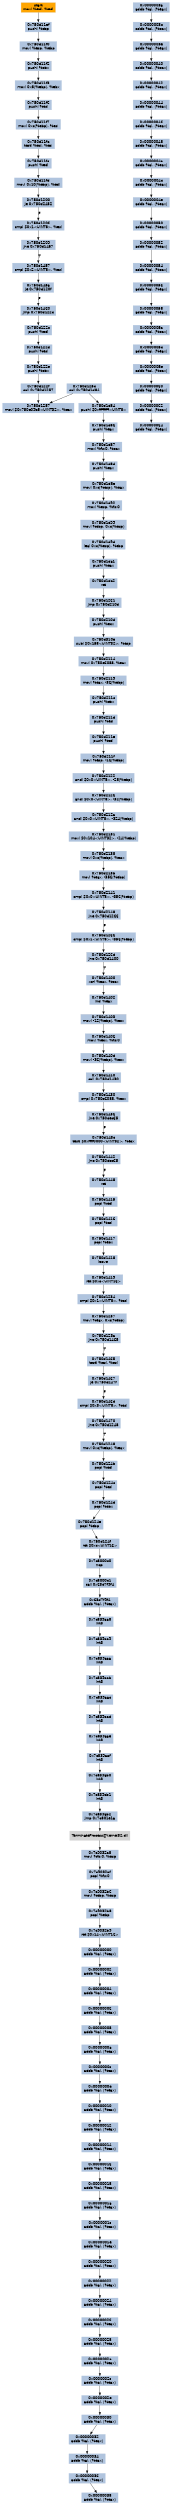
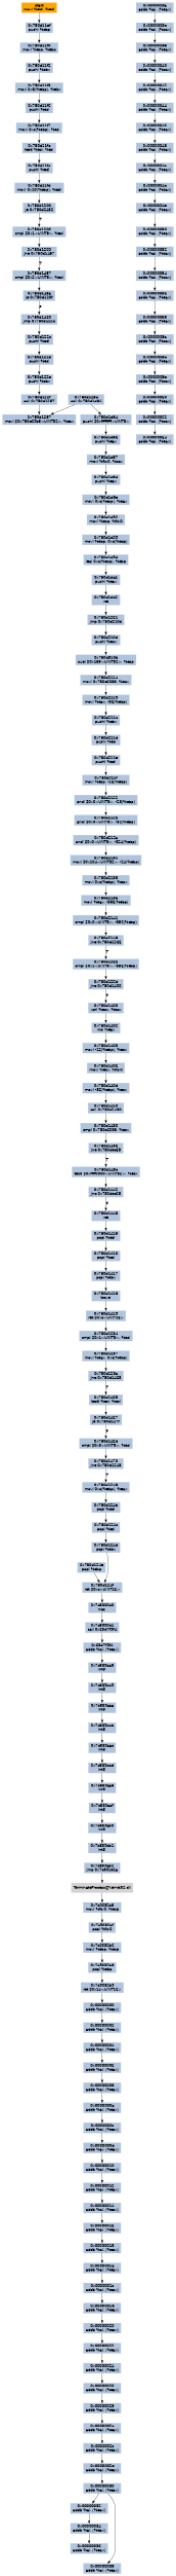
  digraph {
    fontname="DejaVu Sans"
    node [color=lightsteelblue fillcolor=lightsteelblue fontname="DejaVu Sans" shape=rectangle style=filled]
    edge [color="#000000" fontname="DejaVu Sans"]
    n1 [color=lightgrey fillcolor=orange label="start\nmovl %edi, %edi"]
    n2 [label="0x750d11ef\npushl %ebp"]
    n3 [label="0x750d11f0\nmovl %esp, %ebp"]
    n4 [color=lightgrey label="0x750d11f2\npushl %ebx"]
    n5 [label="0x750d11f3\nmovl 0x8(%ebp), %ebx"]
    n6 [label="0x750d11f6\npushl %esi"]
    n7 [label="0x750d11f7\nmovl 0xc(%ebp), %esi"]
    n8 [label="0x750d11fa\ntestl %esi, %esi"]
    n9 [label="0x750d11fc\npushl %edi"]
    n10 [label="0x750d11fd\nmovl 0x10(%ebp), %edi"]
    n11 [label="0x750d1200\nje 0x750d2452"]
    n12 [label="0x750d1206\ncmpl $0x1<UINT8>, %esi"]
    n13 [label="0x750d1209\njne 0x750d1457"]
    n14 [label="0x750d1457\ncmpl $0x2<UINT8>, %esi"]
    n15 [label="0x750d145a\nje 0x750d120f"]
    n16 [label="0x750d1460\njmp 0x750d122c"]
    n17 [label="0x750d122c\npushl %edi"]
    n18 [label="0x750d122d\npushl %esi"]
    n19 [label="0x750d122e\npushl %ebx"]
    n20 [label="0x750d122f\ncall 0x750d1257"]
    n21 [label="0x750d1257\nmovl $0x750e09b5<UINT32>, %eax"]
    n22 [label="0x750d125c\ncall 0x750d1d84"]
    n23 [label="0x750d1d84\npushl $0xffffffff<UINT8>"]
    n24 [label="0x750d1d86\npushl %eax"]
    n25 [label="0x750d1d87\nmovl %fs:0, %eax"]
    n26 [label="0x750d1d8d\npushl %eax"]
    n27 [label="0x750d1d8e\nmovl 0xc(%esp), %eax"]
    n28 [label="0x750d1d92\nmovl %esp, %fs:0"]
    n29 [label="0x750d1d99\nmovl %ebp, 0xc(%esp)"]
    n30 [label="0x750d1d9d\nleal 0xc(%esp), %ebp"]
    n31 [label="0x750d1da1\npushl %eax"]
    n32 [label="0x750d1da2\nret"]
    n33 [label="0x750d1261\njmp 0x750d210d"]
    n34 [label="0x750d210d\npushl %ecx"]
    n35 [label="0x750d310e\nsubl $0x158<UINT32>, %esp"]
    n36 [label="0x750d2114\nmovl 0x750e6088, %eax"]
    n37 [label="0x750d2119\nmovl %eax, -36(%ebp)"]
    n38 [label="0x750d211c\npushl %ebx"]
    n39 [label="0x750d211d\npushl %esi"]
    n40 [label="0x750d211e\npushl %edi"]
    n41 [label="0x750d211f\nmovl %esp, -16(%ebp)"]
    n42 [label="0x750d2122\nandl $0x0<UINT8>, -28(%ebp)"]
    n43 [label="0x750d2126\nandl $0x0<UINT8>, -32(%ebp)"]
    n44 [label="0x750d212a\nandl $0x0<UINT8>, -324(%ebp)"]
    n45 [label="0x750d2131\nmovl $0x104<UINT32>, -24(%ebp)"]
    n46 [label="0x750d2138\nmovl 0xc(%ebp), %eax"]
    n47 [label="0x750d213b\nmovl %eax, -356(%ebp)"]
    n48 [label="0x750d2141\ncmpl $0x0<UINT8>, -356(%ebp)"]
    n49 [label="0x750d2148\njne 0x750d1266"]
    n50 [label="0x750d1266\ncmpl $0x1<UINT8>, -356(%ebp)"]
    n51 [color=lightgrey label="0x750d126d\njne 0x750d1400"]
    n52 [label="0x750d1400\nxorl %eax, %eax"]
    n53 [label="0x750d1402\nincl %eax"]
    n54 [color=lightgrey label="0x750d1403\nmovl -12(%ebp), %ecx"]
    n55 [label="0x750d1406\nmovl %ecx, %fs:0"]
    n56 [label="0x750d140d\nmovl -36(%ebp), %ecx"]
    n57 [label="0x750d1410\ncall 0x750d1430"]
    n58 [label="0x750d1430\ncmpl 0x750e6088, %ecx"]
    n59 [label="0x750d1436\njne 0x750dec65"]
    n60 [label="0x750d143c\ntestl $0xffff0000<UINT32>, %ecx"]
    n61 [label="0x750d1442\njne 0x750dec65"]
    n62 [label="0x750d1448\nret"]
    n63 [label="0x750d1415\npopl %edi"]
    n64 [label="0x750d1416\npopl %esi"]
    n65 [label="0x750d1417\npopl %ebx"]
    n66 [label="0x750d1418\nleave "]
    n67 [label="0x750d1419\nret $0xc<UINT16>"]
    n68 [label="0x750d1234\ncmpl $0x1<UINT8>, %esi"]
    n69 [label="0x750d1237\nmovl %eax, 0xc(%ebp)"]
    n70 [label="0x750d123a\njne 0x750d1465"]
    n71 [label="0x750d1465\ntestl %esi, %esi"]
    n72 [label="0x750d1467\nje 0x750d247f"]
    n73 [label="0x750d146d\ncmpl $0x3<UINT8>, %esi"]
    n74 [label="0x750d1470\njne 0x750d1248"]
    n75 [label="0x750d1248\nmovl 0xc(%ebp), %eax"]
    n76 [label="0x750d124b\npopl %edi"]
    n77 [label="0x750d124c\npopl %esi"]
    n78 [label="0x750d124d\npopl %ebx"]
    n79 [label="0x750d124e\npopl %ebp"]
    n80 [label="0x750d124f\nret $0xc<UINT16>"]
    n81 [label="0x7c8000c0\nnop "]
    n82 [label="0x7c8000c1\ncall 0x63d7f9f4"]
    n83 [label="0x63d7f9f4\naddb %al, (%eax)"]
    n84 [label="0x7c839aa8\nint3 "]
    n85 [label="0x7c839aa9\nint3 "]
    n86 [label="0x7c839aaa\nint3 "]
    n87 [label="0x7c839aab\nint3 "]
    n88 [label="0x7c839aac\nint3 "]
    n89 [label="0x7c839aad\nint3 "]
    n90 [label="0x7c839aae\nint3 "]
    n91 [label="0x7c839aaf\nint3 "]
    n92 [label="0x7c839ab0\nint3 "]
    n93 [label="0x7c839ab1\nint3 "]
    n94 [label="0x7c839ab2\njmp 0x7c801e1a"]
    n95 [color=lightgrey fillcolor=lightgrey label="TerminateProcess@kernel32.dll"]
    n96 [label="0x7c9032a8\nmovl %fs:0, %esp"]
    n97 [label="0x7c9032af\npopl %fs:0"]
    n98 [label="0x7c9032b6\nmovl %ebp, %esp"]
    n99 [label="0x7c9032b8\npopl %ebp"]
    n100 [label="0x7c9032b9\nret $0x14<UINT16>"]
    n101 [label="0x00000000\naddb %al, (%eax)"]
    n102 [label="0x00000002\naddb %al, (%eax)"]
    n103 [label="0x00000004\naddb %al, (%eax)"]
    n104 [label="0x00000006\naddb %al, (%eax)"]
    n105 [label="0x00000008\naddb %al, (%eax)"]
    n106 [label="0x0000000a\naddb %al, (%eax)"]
    n107 [label="0x0000000c\naddb %al, (%eax)"]
    n108 [label="0x0000000e\naddb %al, (%eax)"]
    n109 [label="0x00000010\naddb %al, (%eax)"]
    n110 [label="0x00000012\naddb %al, (%eax)"]
    n111 [label="0x00000014\naddb %al, (%eax)"]
    n112 [label="0x00000016\naddb %al, (%eax)"]
    n113 [label="0x00000018\naddb %al, (%eax)"]
    n114 [label="0x0000001a\naddb %al, (%eax)"]
    n115 [label="0x0000001c\naddb %al, (%eax)"]
    n116 [label="0x0000001e\naddb %al, (%eax)"]
    n117 [label="0x00000020\naddb %al, (%eax)"]
    n118 [label="0x00000022\naddb %al, (%eax)"]
    n119 [label="0x00000024\naddb %al, (%eax)"]
    n120 [label="0x00000026\naddb %al, (%eax)"]
    n121 [label="0x00000028\naddb %al, (%eax)"]
    n122 [label="0x0000002a\naddb %al, (%eax)"]
    n123 [label="0x0000002c\naddb %al, (%eax)"]
    n124 [label="0x0000002e\naddb %al, (%eax)"]
    n125 [label="0x00000030\naddb %al, (%eax)"]
    n126 [label="0x00000032\naddb %al, (%eax)"]
    n127 [label="0x00000034\naddb %al, (%eax)"]
    n128 [label="0x00000036\naddb %al, (%eax)"]
    n129 [label="0x00000038\naddb %al, (%eax)"]
    n130 [label="0x0000003a\naddb %al, (%eax)"]
    n131 [label="0x0000003c\naddb %al, (%eax)"]
    n132 [label="0x0000003e\naddb %al, (%eax)"]
    n133 [label="0x00000040\naddb %al, (%eax)"]
    n134 [label="0x00000042\naddb %al, (%eax)"]
    n135 [label="0x00000044\naddb %al, (%eax)"]
    n136 [label="0x00000046\naddb %al, (%eax)"]
    n137 [label="0x00000048\naddb %al, (%eax)"]
    n138 [label="0x0000004a\naddb %al, (%eax)"]
    n139 [label="0x0000004c\naddb %al, (%eax)"]
    n140 [label="0x0000004e\naddb %al, (%eax)"]
    n141 [label="0x00000050\naddb %al, (%eax)"]
    n142 [label="0x00000052\naddb %al, (%eax)"]
    n143 [label="0x00000054\naddb %al, (%eax)"]
    n144 [label="0x00000056\naddb %al, (%eax)"]
    n145 [label="0x00000058\naddb %al, (%eax)"]
    n146 [label="0x0000005a\naddb %al, (%eax)"]
    n147 [label="0x0000005c\naddb %al, (%eax)"]
    n148 [label="0x0000005e\naddb %al, (%eax)"]
    n149 [label="0x00000060\naddb %al, (%eax)"]
    n150 [label="0x00000062\naddb %al, (%eax)"]
    n151 [label="0x00000064\naddb %al, (%eax)"]
    n1 -> n2
    n2 -> n3
    n3 -> n4
    n4 -> n5
    n5 -> n6
    n6 -> n7
    n7 -> n8
    n8 -> n9
    n9 -> n10
    n10 -> n11
-   n11 -> n12 [label=F]
+   n11 -> n12 [label=T]
    n12 -> n13
    n13 -> n14 [label=T]
    n14 -> n15
    n15 -> n16 [label=F]
    n16 -> n17
    n17 -> n18
    n18 -> n19
    n19 -> n20
    n20 -> n21
    n22 -> n21
    n22 -> n23
    n23 -> n24
    n24 -> n25
    n25 -> n26
    n26 -> n27
    n27 -> n28
    n28 -> n29
    n29 -> n30
    n30 -> n31
    n31 -> n32
    n32 -> n33
    n33 -> n34
    n34 -> n35
    n35 -> n36
    n36 -> n37
    n37 -> n38
    n38 -> n39
    n39 -> n40
    n40 -> n41
    n41 -> n42
    n42 -> n43
    n43 -> n44
    n44 -> n45
    n45 -> n46
    n46 -> n47
    n47 -> n48
    n48 -> n49
-   n49 -> n50 [label=F]
+   n49 -> n50 [label=T]
    n50 -> n51
-   n51 -> n52 [label=T]
+   n51 -> n52 [label=F]
    n52 -> n53
    n53 -> n54
    n54 -> n55
    n55 -> n56
    n56 -> n57
    n57 -> n58
    n58 -> n59
-   n59 -> n60 [label=F]
+   n59 -> n60 [label=T]
    n60 -> n61
    n61 -> n62 [label=F]
    n62 -> n63
    n63 -> n64
    n64 -> n65
    n65 -> n66
    n66 -> n67
    n67 -> n68
    n68 -> n69
    n69 -> n70
    n70 -> n71 [label=T]
    n71 -> n72
    n72 -> n73 [label=F]
    n73 -> n74
    n74 -> n75 [label=T]
    n75 -> n76
    n76 -> n77
    n77 -> n78
-   n78 -> n79
+   n78 -> n80
    n79 -> n80
    n80 -> n81
    n81 -> n82
    n82 -> n83
    n83 -> n84
    n84 -> n85
    n85 -> n86
    n86 -> n87
    n87 -> n88
    n88 -> n89
    n89 -> n90
    n90 -> n91
    n91 -> n92
    n92 -> n93
    n93 -> n94
    n94 -> n95
    n95 -> n96
    n96 -> n97
    n97 -> n98
    n98 -> n99
    n99 -> n100
    n100 -> n101
    n101 -> n102
    n102 -> n103
    n103 -> n104
    n104 -> n105
    n105 -> n106
    n106 -> n107
    n107 -> n108
    n108 -> n109
    n109 -> n110
    n110 -> n111
    n111 -> n112
    n112 -> n113
    n113 -> n114
    n114 -> n115
    n115 -> n116
    n116 -> n117
    n117 -> n118
    n118 -> n119
    n119 -> n120
    n120 -> n121
    n121 -> n122
    n122 -> n123
    n123 -> n124
    n124 -> n125
    n125 -> n126
    n126 -> n127
    n127 -> n128
-   n128 -> n129
+   n125 -> n129
    n130 -> n131
    n131 -> n132
    n132 -> n133
    n133 -> n134
    n134 -> n135
    n135 -> n136
    n136 -> n137
    n137 -> n138
    n138 -> n139
    n139 -> n140
    n140 -> n141
    n141 -> n142
    n142 -> n143
    n143 -> n144
    n144 -> n145
    n145 -> n146
    n146 -> n147
    n147 -> n148
    n148 -> n149
    n149 -> n150
    n150 -> n151
  }
